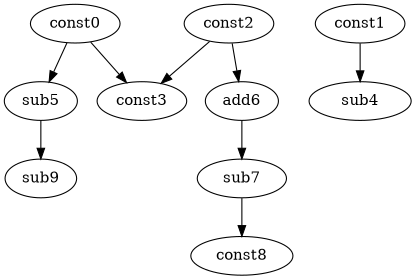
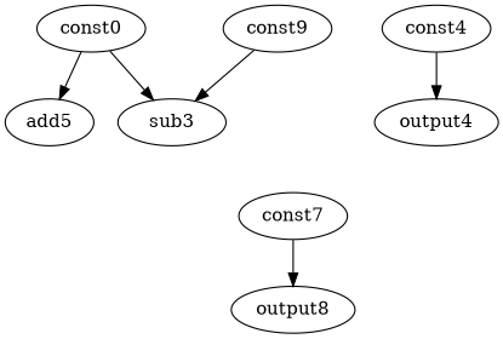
  digraph {
    node [opcode=sub]
    edge [operand=0]
    const0 [opcode=const]
-   sub3 [label=const3]
-   sub5
-   sub9
-   const1 [opcode=const]
-   sub4
-   output8 [opcode=output label=const8]
-   sub7
-   const2 [opcode=const]
-   add6 [opcode=add]
+   sub3
+   sub5 [label=add5]
+   const1 [opcode=const label=const4]
+   sub4 [label=output4]
+   output8 [opcode=output]
+   sub7 [label=const7]
+   const2 [opcode=const label=const9]
    const0 -> sub3
    const0 -> sub5
-   sub5 -> sub9 [operand=1]
    const1 -> sub4
    sub7 -> output8
    const2 -> sub3 [operand=1]
-   const2 -> add6 [operand=1]
-   add6 -> sub7 [operand=1]
  }
